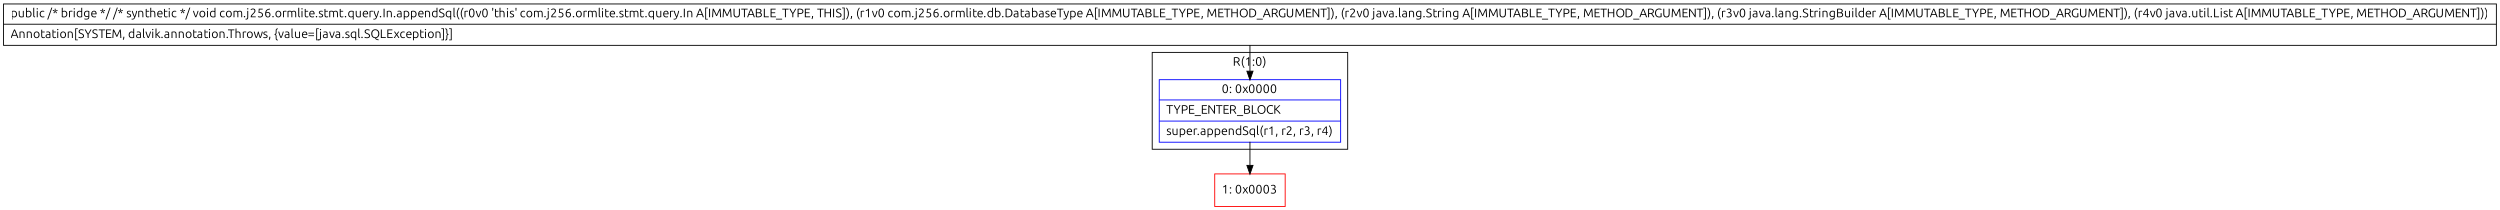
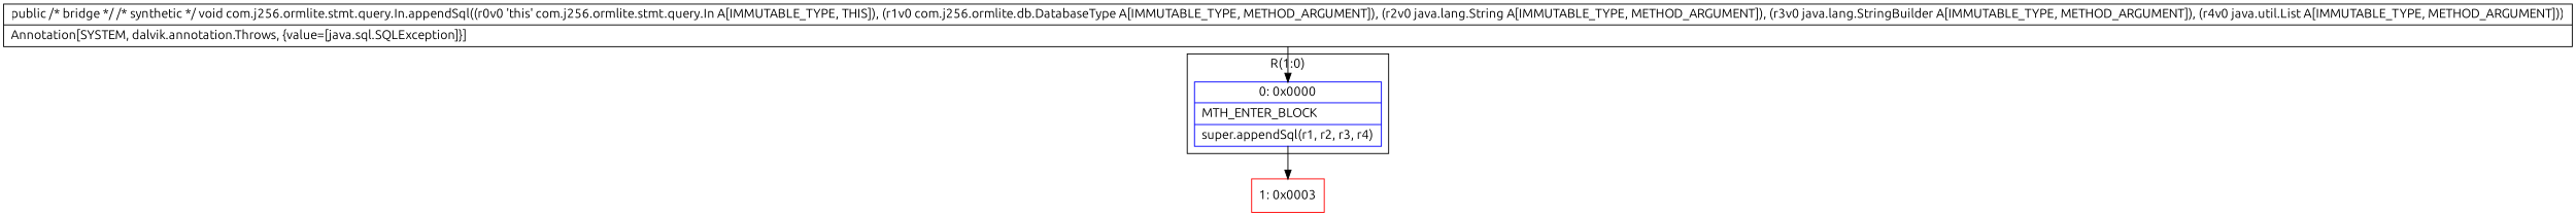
  digraph {
    fontname=Ubuntu
    node [shape=record fontname=Ubuntu]
    edge [fontname=Ubuntu]
-   n1 [color=blue label="{0\:\ 0x0000|TYPE_ENTER_BLOCK\l|super.appendSql(r1, r2, r3, r4)\l}"]
+   n1 [color=blue label="{0\:\ 0x0000|MTH_ENTER_BLOCK\l|super.appendSql(r1, r2, r3, r4)\l}"]
    n2 [color=red label="{1\:\ 0x0003}"]
    n3 [label="{public \/* bridge *\/ \/* synthetic *\/ void com.j256.ormlite.stmt.query.In.appendSql((r0v0 'this' com.j256.ormlite.stmt.query.In A[IMMUTABLE_TYPE, THIS]), (r1v0 com.j256.ormlite.db.DatabaseType A[IMMUTABLE_TYPE, METHOD_ARGUMENT]), (r2v0 java.lang.String A[IMMUTABLE_TYPE, METHOD_ARGUMENT]), (r3v0 java.lang.StringBuilder A[IMMUTABLE_TYPE, METHOD_ARGUMENT]), (r4v0 java.util.List A[IMMUTABLE_TYPE, METHOD_ARGUMENT]))  | Annotation[SYSTEM, dalvik.annotation.Throws, \{value=[java.sql.SQLException]\}]\l}"]
    subgraph cluster_1 {
      label="R(1:0)"
      n1
    }
    n1 -> n2
    n3 -> n1
  }
